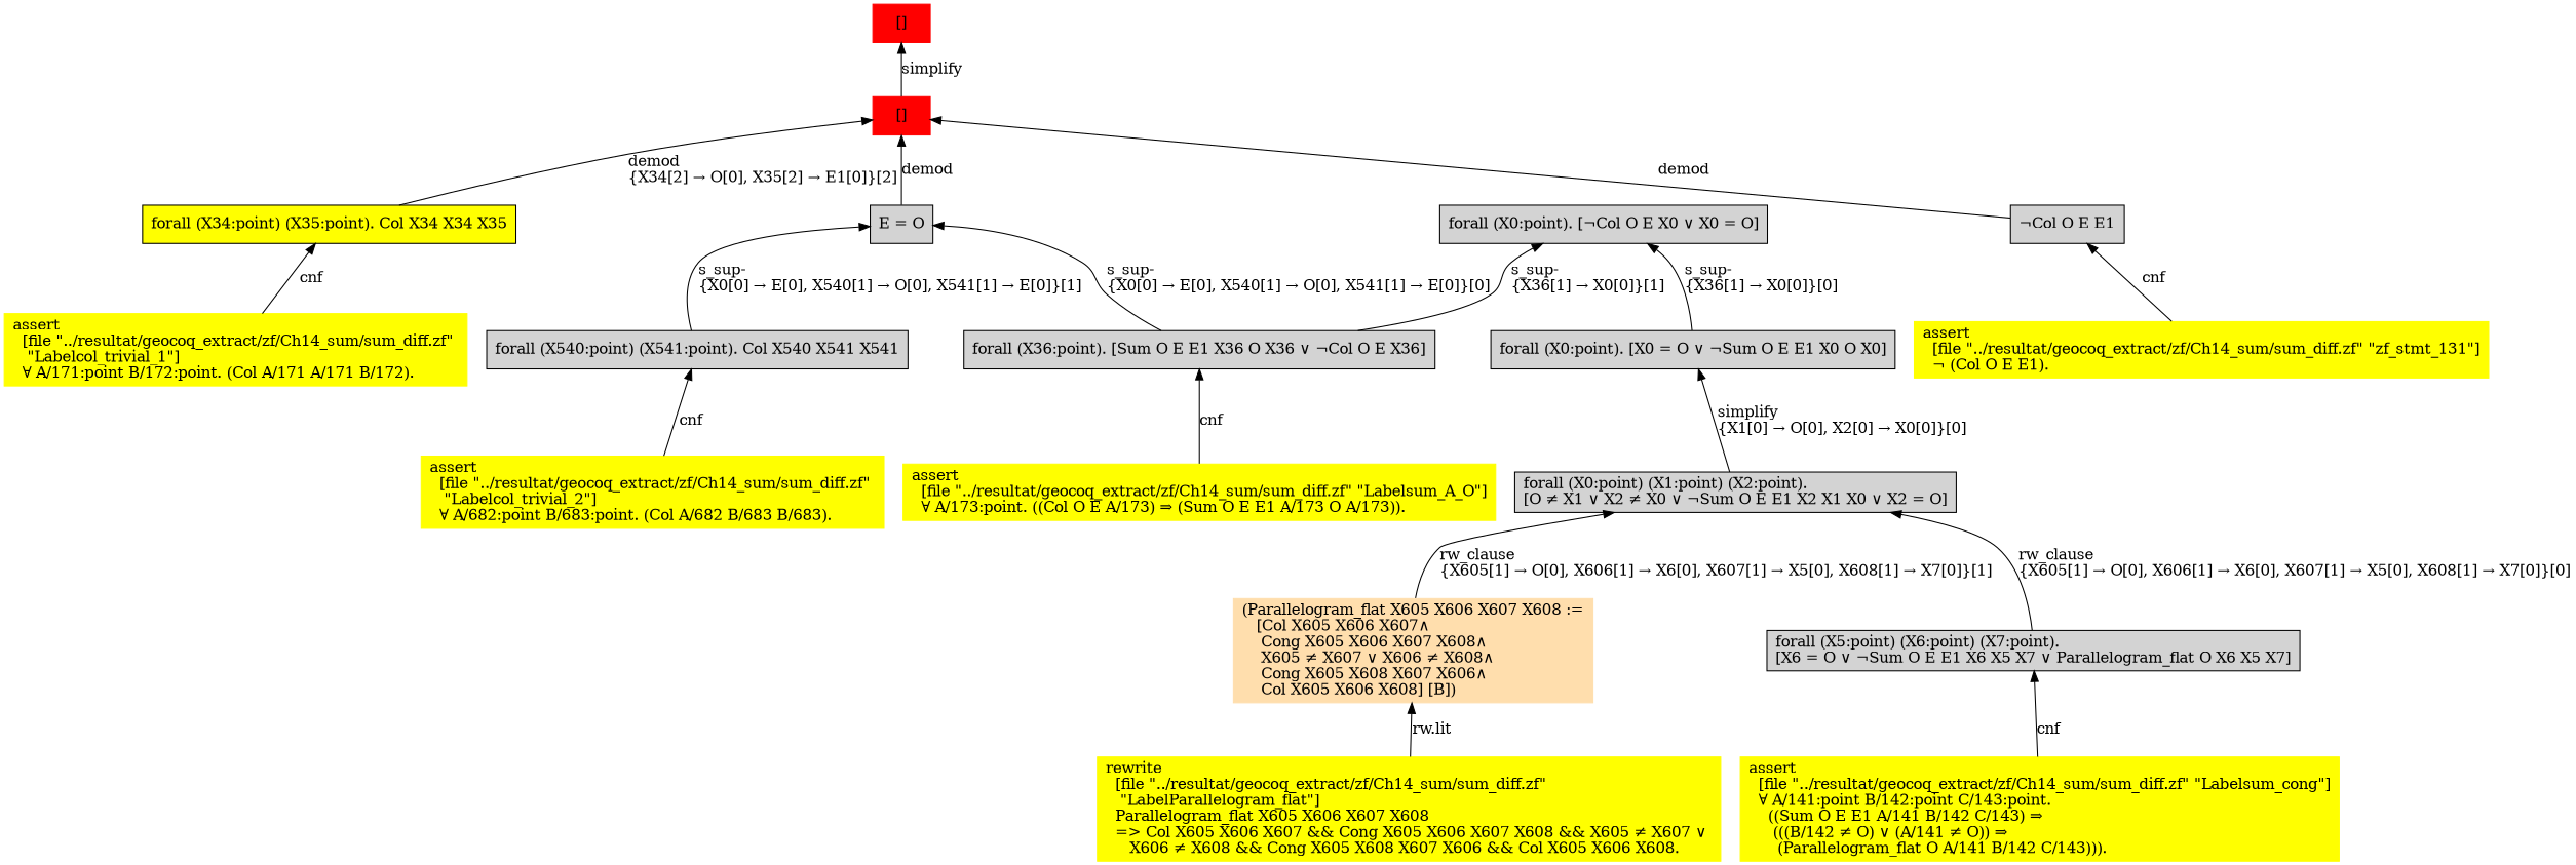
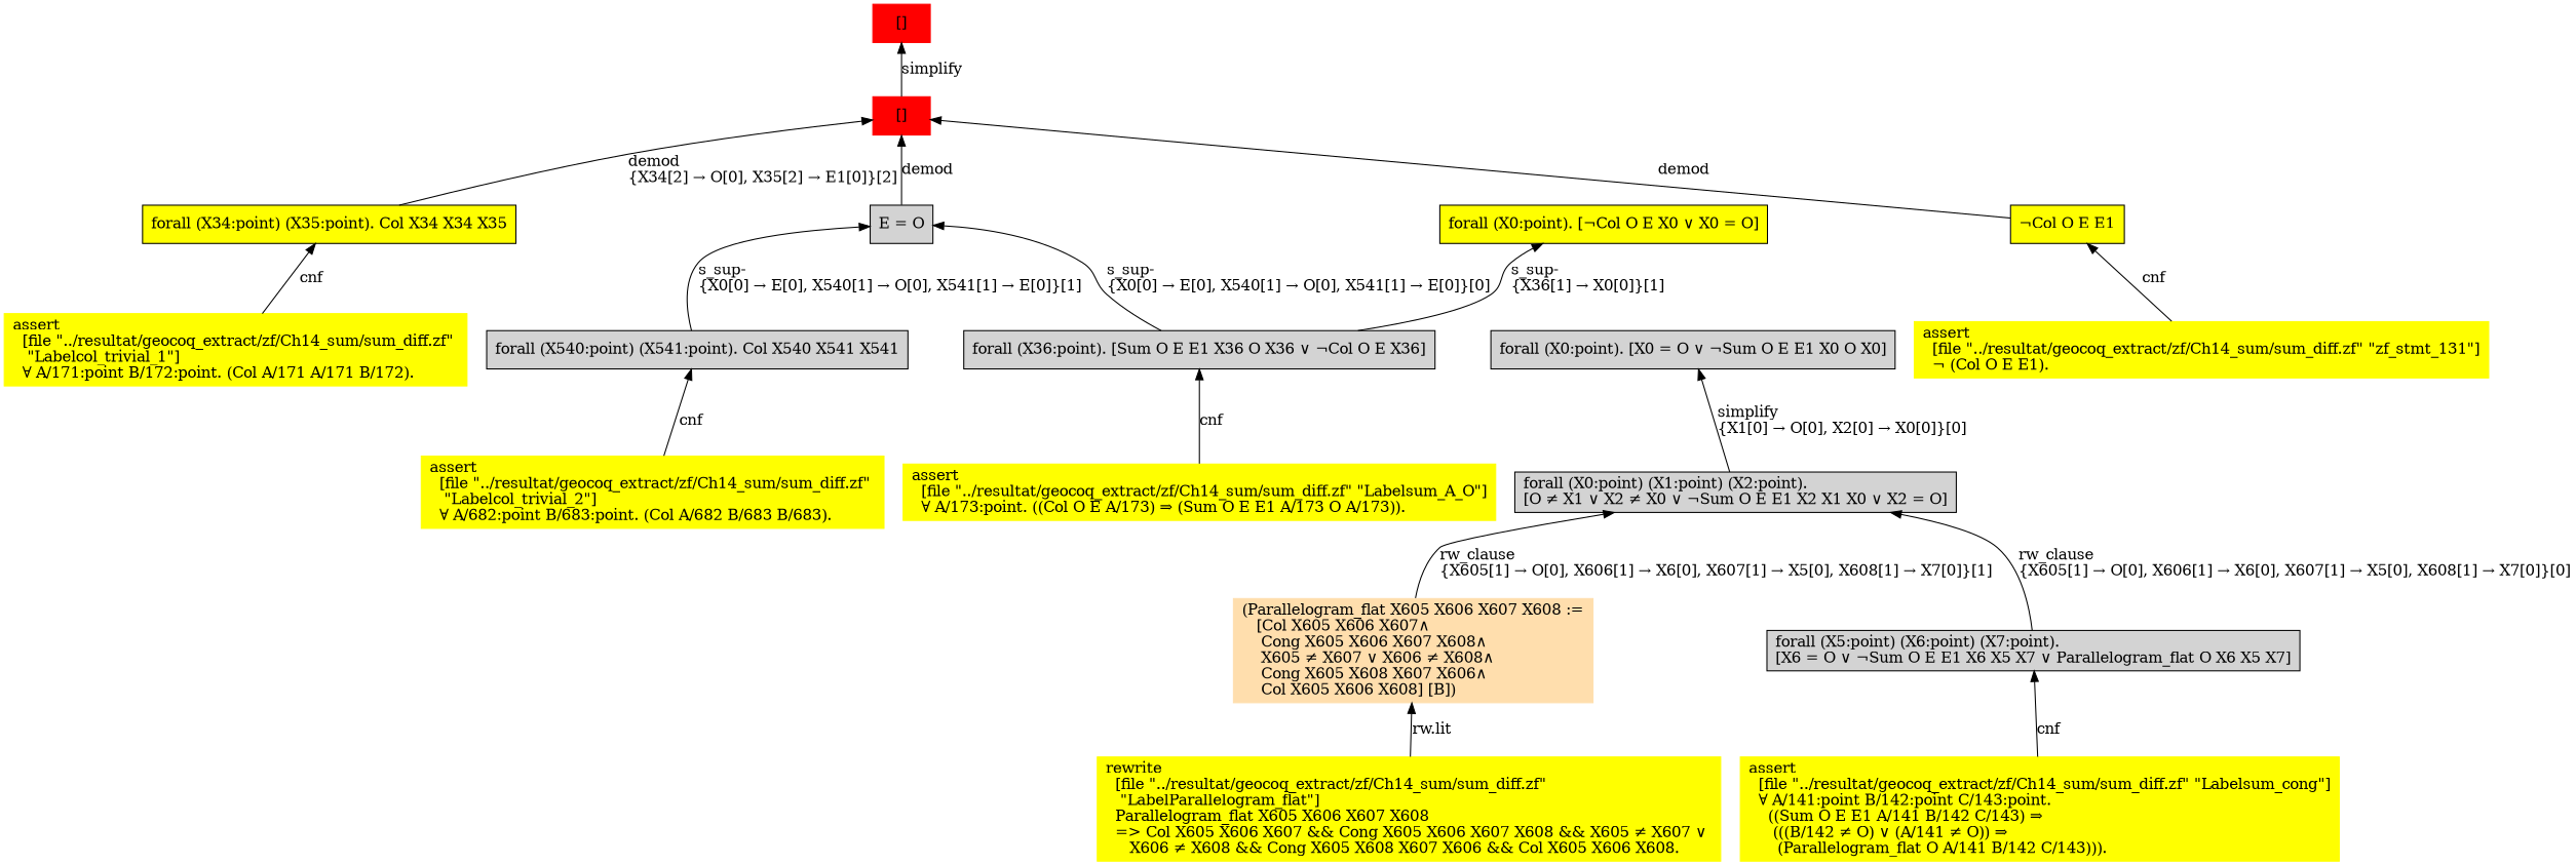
  digraph {
    node [shape=box style=filled]
    edge [dir=back]
    n1 [color=red label="[]"]
    n2 [color=red label="[]"]
    n3 [fillcolor=yellow label="forall (X34:point) (X35:point). Col X34 X34 X35\l"]
    n4 [label="E = O\l"]
-   n5 [label="¬Col O E E1\l"]
+   n5 [label="¬Col O E E1\l" fillcolor=yellow]
    n6 [color=yellow label="assert\l  [file \"../resultat/geocoq_extract/zf/Ch14_sum/sum_diff.zf\" \l   \"Labelcol_trivial_1\"]\l  ∀ A/171:point B/172:point. (Col A/171 A/171 B/172).\l"]
    n7 [label="forall (X540:point) (X541:point). Col X540 X541 X541\l"]
    n8 [label="forall (X36:point). [Sum O E E1 X36 O X36 ∨ ¬Col O E X36]\l"]
    n9 [color=yellow label="assert\l  [file \"../resultat/geocoq_extract/zf/Ch14_sum/sum_diff.zf\" \"zf_stmt_131\"]\l  ¬ (Col O E E1).\l"]
-   n10 [label="forall (X0:point). [¬Col O E X0 ∨ X0 = O]\l"]
+   n10 [label="forall (X0:point). [¬Col O E X0 ∨ X0 = O]\l" fillcolor=yellow]
    n11 [label="forall (X0:point). [X0 = O ∨ ¬Sum O E E1 X0 O X0]\l"]
    n12 [color=yellow label="assert\l  [file \"../resultat/geocoq_extract/zf/Ch14_sum/sum_diff.zf\" \l   \"Labelcol_trivial_2\"]\l  ∀ A/682:point B/683:point. (Col A/682 B/683 B/683).\l"]
    n13 [label="forall (X0:point) (X1:point) (X2:point).\l[O ≠ X1 ∨ X2 ≠ X0 ∨ ¬Sum O E E1 X2 X1 X0 ∨ X2 = O]\l"]
    n14 [color=yellow label="assert\l  [file \"../resultat/geocoq_extract/zf/Ch14_sum/sum_diff.zf\" \"Labelsum_A_O\"]\l  ∀ A/173:point. ((Col O E A/173) ⇒ (Sum O E E1 A/173 O A/173)).\l"]
    n15 [color=navajowhite label="(Parallelogram_flat X605 X606 X607 X608 :=\l   [Col X605 X606 X607∧\l    Cong X605 X606 X607 X608∧\l    X605 ≠ X607 ∨ X606 ≠ X608∧\l    Cong X605 X608 X607 X606∧\l    Col X605 X606 X608] [B])\l"]
    n16 [label="forall (X5:point) (X6:point) (X7:point).\l[X6 = O ∨ ¬Sum O E E1 X6 X5 X7 ∨ Parallelogram_flat O X6 X5 X7]\l"]
    n17 [color=yellow label="rewrite\l  [file \"../resultat/geocoq_extract/zf/Ch14_sum/sum_diff.zf\" \l   \"LabelParallelogram_flat\"]\l  Parallelogram_flat X605 X606 X607 X608\l  =\> Col X605 X606 X607 && Cong X605 X606 X607 X608 && X605 ≠ X607 ∨ \l     X606 ≠ X608 && Cong X605 X608 X607 X606 && Col X605 X606 X608.\l"]
    n18 [color=yellow label="assert\l  [file \"../resultat/geocoq_extract/zf/Ch14_sum/sum_diff.zf\" \"Labelsum_cong\"]\l  ∀ A/141:point B/142:point C/143:point.\l    ((Sum O E E1 A/141 B/142 C/143) ⇒\l     (((B/142 ≠ O) ∨ (A/141 ≠ O)) ⇒\l      (Parallelogram_flat O A/141 B/142 C/143))).\l"]
    n1 -> n2 [label=simplify]
    n2 -> n3 [label="demod\l\{X34[2] → O[0], X35[2] → E1[0]\}[2]\l"]
    n2 -> n4 [label=demod]
    n2 -> n5 [label=demod]
    n3 -> n6 [label=cnf]
    n4 -> n7 [label="s_sup-\l\{X0[0] → E[0], X540[1] → O[0], X541[1] → E[0]\}[1]\l"]
    n4 -> n8 [label="s_sup-\l\{X0[0] → E[0], X540[1] → O[0], X541[1] → E[0]\}[0]\l"]
    n5 -> n9 [label=cnf]
    n7 -> n12 [label=cnf]
    n8 -> n14 [label=cnf]
    n10 -> n8 [label="s_sup-\l\{X36[1] → X0[0]\}[1]\l"]
-   n10 -> n11 [label="s_sup-\l\{X36[1] → X0[0]\}[0]\l"]
    n11 -> n13 [label="simplify\l\{X1[0] → O[0], X2[0] → X0[0]\}[0]\l"]
    n13 -> n15 [label="rw_clause\l\{X605[1] → O[0], X606[1] → X6[0], X607[1] → X5[0], X608[1] → X7[0]\}[1]\l"]
    n13 -> n16 [label="rw_clause\l\{X605[1] → O[0], X606[1] → X6[0], X607[1] → X5[0], X608[1] → X7[0]\}[0]\l"]
    n15 -> n17 [label="rw.lit"]
    n16 -> n18 [label=cnf]
  }
